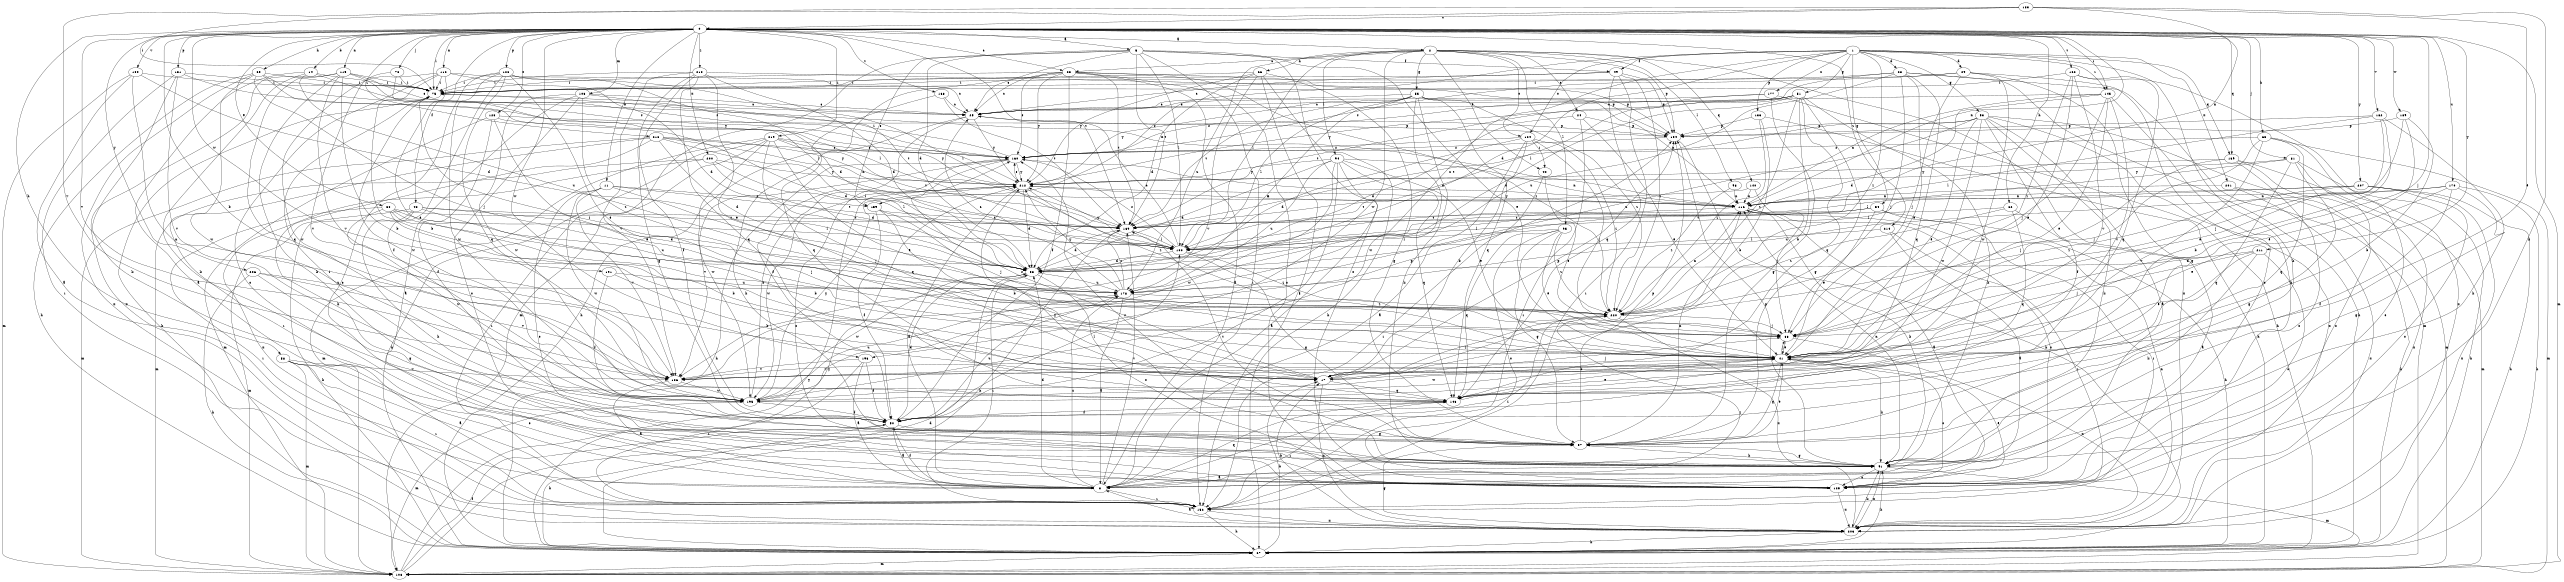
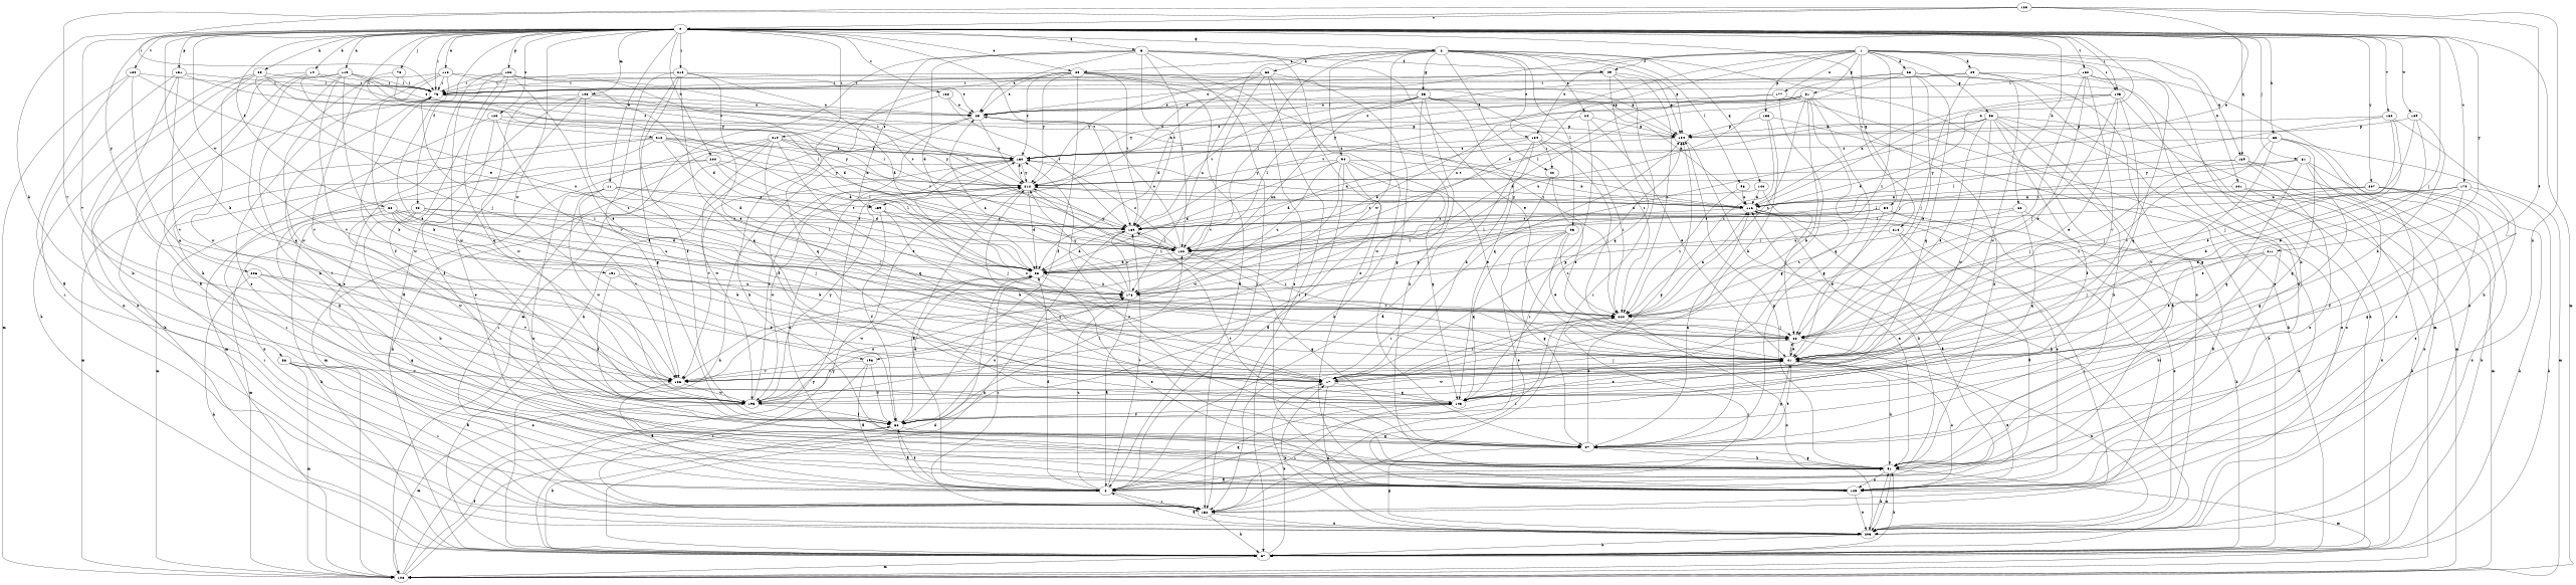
  strict digraph {
    0
    2
    5
    11
    14
    17
    23
    38
    48
    58
    62
    63
    65
    75
    78
    81
    83
    103
    108
    112
    115
    116
    123
    126
    131
    139
    145
    162
    168
    169
    170
    180
    182
    186
    189
    191
    193
    200
    206
    207
    211
    214
    216
    218
    219
    124
    178
    24
    40
    55
    66
    94
    95
    98
    100
    134
    140
    203
    33
    49
    159
    25
    41
    125
    152
    195
    91
    8
    220
    143
    160
    50
    67
    212
    57
    183
    1
    28
    29
    51
    53
    54
    133
    177
    201
    0 -> 2 [label=a]
    0 -> 5 [label=a]
    0 -> 11 [label=b]
    0 -> 14 [label=b]
    0 -> 17 [label=b]
    0 -> 23 [label=c]
    0 -> 38 [label=e]
    0 -> 48 [label=f]
    0 -> 58 [label=h]
    0 -> 62 [label=h]
    0 -> 63 [label=h]
    0 -> 65 [label=h]
    0 -> 75 [label=i]
    0 -> 78 [label=j]
    0 -> 81 [label=j]
    0 -> 83 [label=j]
    0 -> 103 [label=m]
    0 -> 108 [label=m]
    0 -> 112 [label=n]
    0 -> 115 [label=n]
    0 -> 116 [label=n]
    0 -> 123 [label=o]
    0 -> 126 [label=p]
    0 -> 131 [label=p]
    0 -> 139 [label=q]
    0 -> 145 [label=r]
    0 -> 162 [label=t]
    0 -> 168 [label=t]
    0 -> 169 [label=t]
    0 -> 170 [label=u]
    0 -> 180 [label=v]
    0 -> 182 [label=v]
    0 -> 186 [label=v]
    0 -> 189 [label=w]
    0 -> 191 [label=w]
    0 -> 193 [label=w]
    0 -> 200 [label=x]
    0 -> 206 [label=y]
    0 -> 207 [label=y]
    0 -> 211 [label=y]
    0 -> 214 [label=z]
    0 -> 216 [label=z]
    0 -> 218 [label=z]
    0 -> 219 [label=z]
    2 -> 23 [label=c]
    2 -> 193 [label=w]
    2 -> 124 [label=o]
    2 -> 178 [label=u]
    2 -> 24 [label=c]
    2 -> 40 [label=e]
    2 -> 55 [label=g]
    2 -> 66 [label=h]
    2 -> 94 [label=l]
    2 -> 95 [label=l]
    2 -> 98 [label=l]
    2 -> 100 [label=l]
    2 -> 134 [label=p]
    2 -> 140 [label=q]
    2 -> 203 [label=x]
    5 -> 108 [label=m]
    5 -> 169 [label=t]
    5 -> 100 [label=l]
    5 -> 33 [label=d]
    5 -> 49 [label=f]
    5 -> 159 [label=s]
    5 -> 25 [label=c]
    5 -> 41 [label=e]
    5 -> 125 [label=o]
    5 -> 152 [label=r]
    11 -> 83 [label=j]
    11 -> 169 [label=t]
    11 -> 186 [label=v]
    11 -> 159 [label=s]
    11 -> 125 [label=o]
    11 -> 195 [label=w]
    14 -> 75 [label=i]
    14 -> 116 [label=n]
    14 -> 178 [label=u]
    14 -> 91 [label=k]
    14 -> 8 [label=a]
    17 -> 83 [label=j]
    17 -> 134 [label=p]
    17 -> 203 [label=x]
    17 -> 220 [label=z]
    17 -> 143 [label=q]
    17 -> 160 [label=s]
    23 -> 75 [label=i]
    23 -> 169 [label=t]
    23 -> 134 [label=p]
    23 -> 25 [label=c]
    23 -> 125 [label=o]
    23 -> 8 [label=a]
    23 -> 220 [label=z]
    23 -> 160 [label=s]
    23 -> 50 [label=f]
    23 -> 67 [label=h]
    23 -> 212 [label=y]
    38 -> 17 [label=b]
    38 -> 83 [label=j]
    38 -> 169 [label=t]
    38 -> 178 [label=u]
    38 -> 100 [label=l]
    38 -> 152 [label=r]
    38 -> 195 [label=w]
    48 -> 17 [label=b]
    48 -> 108 [label=m]
    48 -> 169 [label=t]
    48 -> 33 [label=d]
    48 -> 91 [label=k]
    48 -> 67 [label=h]
    58 -> 108 [label=m]
    58 -> 186 [label=v]
    58 -> 125 [label=o]
    58 -> 152 [label=r]
    58 -> 8 [label=a]
    62 -> 169 [label=t]
    62 -> 8 [label=a]
    62 -> 220 [label=z]
    62 -> 143 [label=q]
    63 -> 83 [label=j]
    63 -> 108 [label=m]
    63 -> 186 [label=v]
    63 -> 125 [label=o]
    63 -> 143 [label=q]
    63 -> 160 [label=s]
    65 -> 75 [label=i]
    65 -> 83 [label=j]
    65 -> 100 [label=l]
    65 -> 203 [label=x]
    65 -> 195 [label=w]
    65 -> 160 [label=s]
    65 -> 67 [label=h]
    75 -> 25 [label=c]
    75 -> 195 [label=w]
    75 -> 67 [label=h]
    78 -> 75 [label=i]
    78 -> 186 [label=v]
    78 -> 100 [label=l]
    81 -> 100 [label=l]
    81 -> 125 [label=o]
    81 -> 143 [label=q]
    81 -> 67 [label=h]
    81 -> 212 [label=y]
    81 -> 57 [label=g]
    83 -> 75 [label=i]
    83 -> 203 [label=x]
    83 -> 41 [label=e]
    103 -> 169 [label=t]
    103 -> 25 [label=c]
    103 -> 125 [label=o]
    103 -> 195 [label=w]
    103 -> 8 [label=a]
    103 -> 220 [label=z]
    108 -> 33 [label=d]
    108 -> 50 [label=f]
    108 -> 212 [label=y]
    112 -> 17 [label=b]
    112 -> 75 [label=i]
    112 -> 33 [label=d]
    112 -> 25 [label=c]
    112 -> 41 [label=e]
    112 -> 125 [label=o]
    112 -> 195 [label=w]
    115 -> 17 [label=b]
    115 -> 75 [label=i]
    115 -> 186 [label=v]
    115 -> 203 [label=x]
    115 -> 25 [label=c]
    115 -> 91 [label=k]
    115 -> 143 [label=q]
    115 -> 160 [label=s]
    116 -> 169 [label=t]
    116 -> 125 [label=o]
    116 -> 91 [label=k]
    116 -> 8 [label=a]
    116 -> 212 [label=y]
    123 -> 108 [label=m]
    123 -> 134 [label=p]
    123 -> 33 [label=d]
    123 -> 41 [label=e]
    123 -> 50 [label=f]
    126 -> 75 [label=i]
    126 -> 100 [label=l]
    126 -> 33 [label=d]
    126 -> 41 [label=e]
    126 -> 125 [label=o]
    126 -> 195 [label=w]
    126 -> 143 [label=q]
    126 -> 50 [label=f]
    131 -> 75 [label=i]
    131 -> 186 [label=v]
    131 -> 152 [label=r]
    131 -> 91 [label=k]
    131 -> 212 [label=y]
    139 -> 83 [label=j]
    139 -> 108 [label=m]
    139 -> 203 [label=x]
    139 -> 125 [label=o]
    139 -> 212 [label=y]
    145 -> 83 [label=j]
    145 -> 116 [label=n]
    145 -> 186 [label=v]
    145 -> 33 [label=d]
    145 -> 25 [label=c]
    145 -> 41 [label=e]
    145 -> 91 [label=k]
    162 -> 75 [label=i]
    162 -> 186 [label=v]
    162 -> 203 [label=x]
    162 -> 41 [label=e]
    162 -> 220 [label=z]
    162 -> 143 [label=q]
    168 -> 169 [label=t]
    168 -> 25 [label=c]
    168 -> 143 [label=q]
    169 -> 100 [label=l]
    169 -> 33 [label=d]
    169 -> 67 [label=h]
    170 -> 116 [label=n]
    170 -> 178 [label=u]
    170 -> 41 [label=e]
    170 -> 50 [label=f]
    170 -> 67 [label=h]
    170 -> 57 [label=g]
    180 -> 75 [label=i]
    180 -> 108 [label=m]
-   180 -> 33 [label=d]
+   180 -> 33 [label=e]
    180 -> 195 [label=n]
    180 -> 8 [label=a]
    182 -> 17 [label=b]
    182 -> 100 [label=l]
    182 -> 134 [label=p]
    182 -> 41 [label=e]
    182 -> 91 [label=k]
    186 -> 134 [label=p]
    186 -> 195 [label=w]
    186 -> 8 [label=a]
    189 -> 17 [label=b]
    189 -> 83 [label=j]
    189 -> 134 [label=p]
    189 -> 41 [label=e]
    191 -> 17 [label=b]
    191 -> 178 [label=u]
    191 -> 50 [label=f]
    193 -> 186 [label=v]
    193 -> 152 [label=r]
    193 -> 8 [label=a]
    193 -> 50 [label=f]
    200 -> 108 [label=m]
    200 -> 100 [label=l]
    200 -> 203 [label=x]
    200 -> 33 [label=d]
    200 -> 212 [label=y]
    206 -> 186 [label=v]
    206 -> 178 [label=u]
    206 -> 67 [label=h]
    206 -> 57 [label=g]
    207 -> 116 [label=n]
    207 -> 100 [label=l]
    207 -> 203 [label=x]
    207 -> 125 [label=o]
    207 -> 220 [label=z]
    207 -> 67 [label=h]
    211 -> 83 [label=j]
    211 -> 33 [label=d]
    211 -> 41 [label=e]
    211 -> 125 [label=o]
    211 -> 91 [label=k]
    214 -> 100 [label=l]
    214 -> 152 [label=r]
    214 -> 8 [label=a]
    216 -> 108 [label=m]
    216 -> 116 [label=n]
    216 -> 100 [label=l]
    216 -> 33 [label=d]
    216 -> 152 [label=r]
    216 -> 91 [label=k]
    216 -> 160 [label=s]
    216 -> 212 [label=y]
    218 -> 75 [label=i]
    218 -> 186 [label=v]
    218 -> 134 [label=p]
    218 -> 33 [label=d]
    218 -> 41 [label=e]
    218 -> 143 [label=q]
    218 -> 50 [label=f]
    218 -> 57 [label=g]
    219 -> 108 [label=m]
    219 -> 169 [label=t]
    219 -> 41 [label=e]
    219 -> 152 [label=r]
    219 -> 195 [label=w]
    219 -> 143 [label=q]
    219 -> 160 [label=s]
    219 -> 67 [label=h]
    219 -> 212 [label=y]
    124 -> 17 [label=b]
    124 -> 83 [label=j]
    124 -> 40 [label=r]
    124 -> 33 [label=d]
    124 -> 8 [label=a]
    124 -> 220 [label=z]
    124 -> 160 [label=s]
    178 -> 169 [label=t]
    178 -> 25 [label=c]
    178 -> 8 [label=a]
    178 -> 220 [label=z]
    178 -> 212 [label=y]
    24 -> 134 [label=p]
    24 -> 33 [label=d]
    24 -> 41 [label=e]
    24 -> 152 [label=r]
    40 -> 41 [label=e]
    40 -> 152 [label=r]
    55 -> 116 [label=n]
    55 -> 169 [label=t]
    55 -> 178 [label=u]
    55 -> 100 [label=l]
    55 -> 25 [label=c]
    55 -> 195 [label=w]
    55 -> 91 [label=k]
    55 -> 220 [label=z]
    55 -> 143 [label=q]
    55 -> 212 [label=y]
    66 -> 75 [label=i]
    66 -> 186 [label=v]
    66 -> 33 [label=d]
    66 -> 152 [label=r]
    66 -> 67 [label=h]
    66 -> 212 [label=y]
    66 -> 57 [label=g]
    94 -> 116 [label=n]
    94 -> 178 [label=u]
    94 -> 33 [label=d]
    94 -> 41 [label=e]
    94 -> 195 [label=w]
    94 -> 8 [label=a]
    94 -> 143 [label=q]
    94 -> 50 [label=f]
    94 -> 212 [label=y]
    95 -> 100 [label=l]
    95 -> 41 [label=e]
    95 -> 125 [label=o]
    95 -> 220 [label=z]
    95 -> 143 [label=q]
    95 -> 57 [label=g]
    98 -> 116 [label=n]
    98 -> 220 [label=z]
    100 -> 33 [label=d]
    100 -> 25 [label=c]
    100 -> 220 [label=z]
    100 -> 160 [label=s]
    100 -> 212 [label=y]
    100 -> 57 [label=g]
    134 -> 160 [label=s]
    134 -> 67 [label=h]
    140 -> 83 [label=j]
    140 -> 116 [label=n]
    140 -> 169 [label=t]
    203 -> 17 [label=b]
    203 -> 116 [label=n]
    203 -> 91 [label=k]
    203 -> 8 [label=a]
    203 -> 67 [label=h]
    203 -> 57 [label=g]
    33 -> 178 [label=u]
    33 -> 125 [label=o]
    33 -> 152 [label=r]
    33 -> 195 [label=w]
    49 -> 75 [label=i]
    49 -> 134 [label=p]
    49 -> 25 [label=c]
    49 -> 152 [label=r]
    49 -> 220 [label=z]
    49 -> 143 [label=q]
    159 -> 17 [label=b]
    159 -> 83 [label=j]
    159 -> 169 [label=t]
    159 -> 50 [label=f]
    25 -> 134 [label=p]
    25 -> 91 [label=k]
    25 -> 50 [label=f]
    25 -> 212 [label=y]
    41 -> 17 [label=b]
    41 -> 83 [label=j]
    41 -> 186 [label=v]
    41 -> 125 [label=o]
    41 -> 195 [label=w]
    41 -> 91 [label=k]
    41 -> 57 [label=g]
    125 -> 203 [label=x]
    125 -> 41 [label=e]
    152 -> 203 [label=x]
    152 -> 220 [label=z]
    152 -> 67 [label=h]
    195 -> 108 [label=m]
    195 -> 178 [label=u]
    195 -> 160 [label=s]
    195 -> 50 [label=f]
    195 -> 212 [label=y]
    91 -> 108 [label=m]
    91 -> 116 [label=n]
    91 -> 134 [label=p]
    91 -> 203 [label=x]
    91 -> 125 [label=o]
    91 -> 8 [label=a]
    91 -> 160 [label=s]
    91 -> 57 [label=g]
    8 -> 169 [label=t]
    8 -> 178 [label=u]
    8 -> 33 [label=d]
    8 -> 152 [label=r]
    8 -> 220 [label=z]
    8 -> 143 [label=q]
    8 -> 50 [label=f]
    220 -> 83 [label=j]
    220 -> 116 [label=n]
    220 -> 203 [label=x]
    143 -> 41 [label=e]
    143 -> 152 [label=r]
    143 -> 50 [label=f]
    160 -> 75 [label=i]
    160 -> 116 [label=n]
    160 -> 186 [label=v]
    160 -> 125 [label=o]
    160 -> 67 [label=h]
    160 -> 212 [label=y]
    50 -> 178 [label=u]
    50 -> 100 [label=l]
    50 -> 33 [label=d]
    50 -> 8 [label=a]
    50 -> 67 [label=h]
    50 -> 57 [label=g]
    67 -> 17 [label=b]
    67 -> 108 [label=m]
    67 -> 91 [label=k]
    67 -> 212 [label=y]
    212 -> 116 [label=n]
    212 -> 33 [label=d]
    212 -> 195 [label=w]
    212 -> 8 [label=a]
    212 -> 220 [label=z]
    212 -> 160 [label=s]
    57 -> 75 [label=i]
    57 -> 116 [label=n]
    57 -> 169 [label=t]
    57 -> 134 [label=p]
    57 -> 41 [label=e]
    57 -> 91 [label=k]
    57 -> 212 [label=y]
    183 -> 0 [label=v]
    183 -> 75 [label=i]
    183 -> 116 [label=n]
    183 -> 186 [label=v]
    183 -> 41 [label=e]
    183 -> 91 [label=k]
    1 -> 139 [label=q]
    1 -> 145 [label=r]
    1 -> 124 [label=o]
    1 -> 178 [label=u]
    1 -> 33 [label=d]
    1 -> 49 [label=f]
    1 -> 159 [label=s]
    1 -> 91 [label=k]
    1 -> 220 [label=z]
    1 -> 28 [label=d]
    1 -> 29 [label=d]
    1 -> 51 [label=g]
    1 -> 53 [label=g]
    1 -> 54 [label=g]
    1 -> 133 [label=p]
    1 -> 177 [label=u]
    1 -> 201 [label=x]
    28 -> 75 [label=i]
    28 -> 83 [label=j]
    28 -> 108 [label=m]
    28 -> 178 [label=u]
    28 -> 100 [label=l]
    28 -> 41 [label=e]
    28 -> 143 [label=q]
    28 -> 67 [label=h]
    29 -> 75 [label=i]
    29 -> 83 [label=j]
    29 -> 125 [label=o]
    29 -> 195 [label=w]
    29 -> 160 [label=s]
    29 -> 57 [label=g]
    51 -> 17 [label=b]
    51 -> 33 [label=d]
    51 -> 25 [label=c]
    51 -> 91 [label=k]
    51 -> 220 [label=z]
    51 -> 143 [label=q]
    51 -> 160 [label=s]
    51 -> 212 [label=y]
    51 -> 57 [label=g]
    53 -> 108 [label=m]
    53 -> 169 [label=t]
    53 -> 178 [label=u]
    53 -> 134 [label=p]
    53 -> 203 [label=x]
    53 -> 41 [label=e]
    53 -> 195 [label=w]
    53 -> 91 [label=k]
    53 -> 8 [label=a]
    53 -> 50 [label=f]
    54 -> 169 [label=t]
    54 -> 100 [label=l]
    54 -> 41 [label=e]
    54 -> 152 [label=r]
    54 -> 67 [label=h]
    133 -> 17 [label=b]
    133 -> 134 [label=p]
    133 -> 220 [label=z]
    133 -> 67 [label=h]
    177 -> 169 [label=t]
    177 -> 25 [label=c]
    177 -> 67 [label=h]
    177 -> 57 [label=g]
    201 -> 116 [label=n]
    201 -> 203 [label=x]
    201 -> 67 [label=h]
  }
